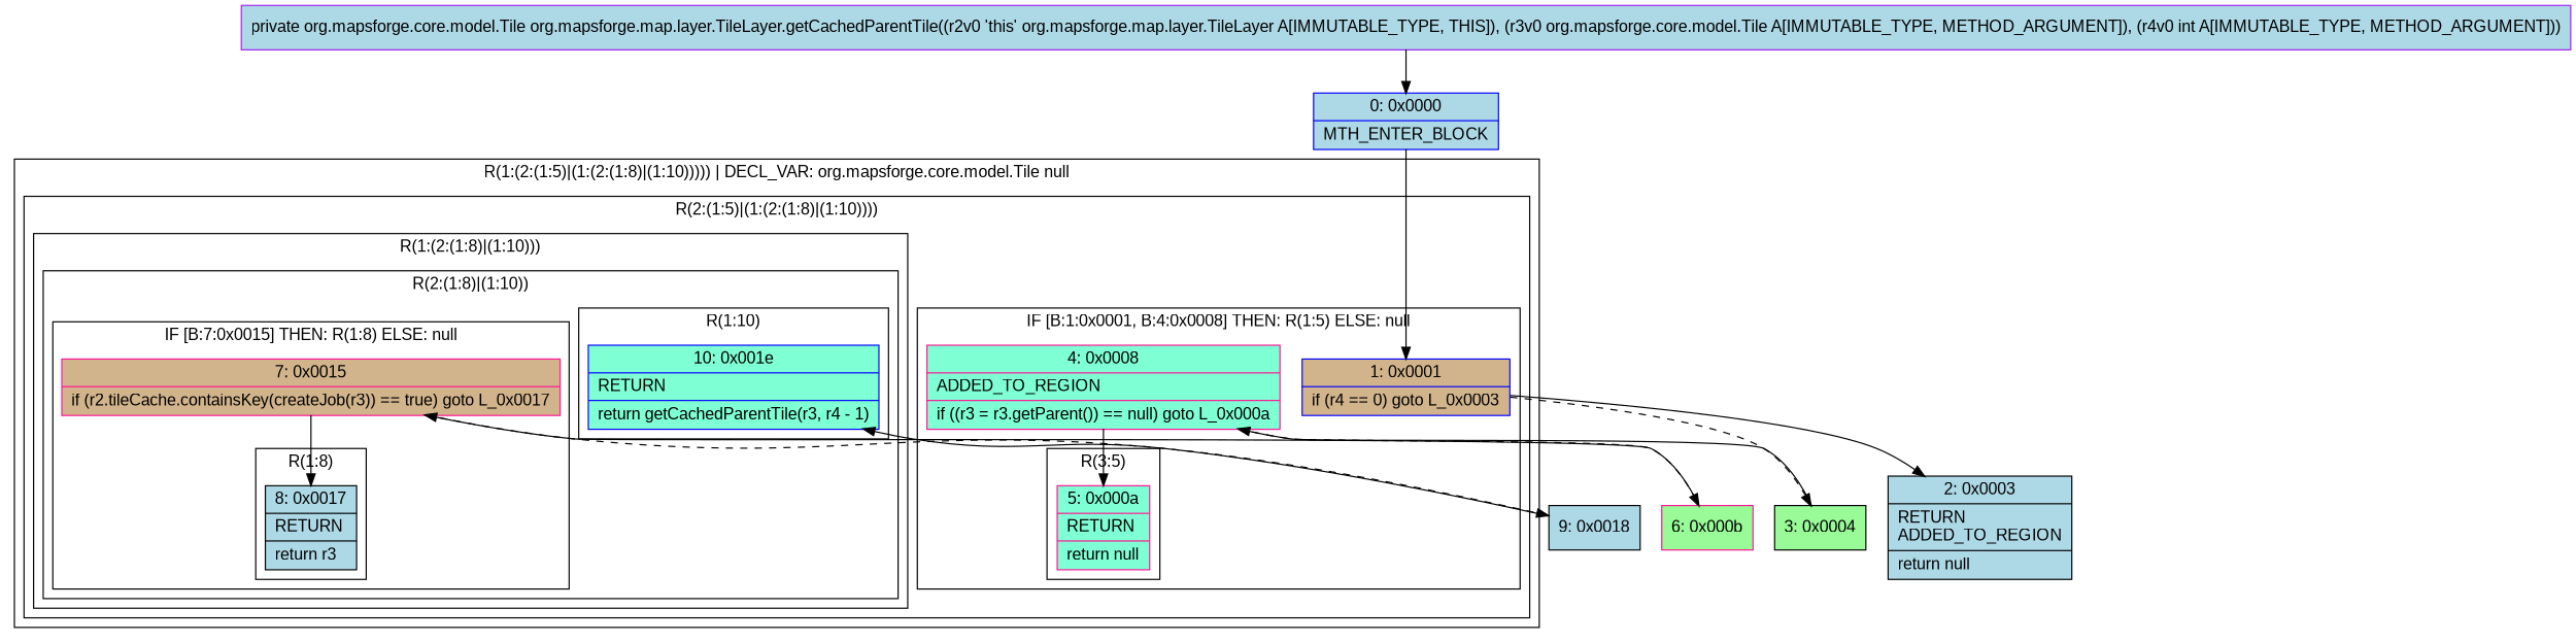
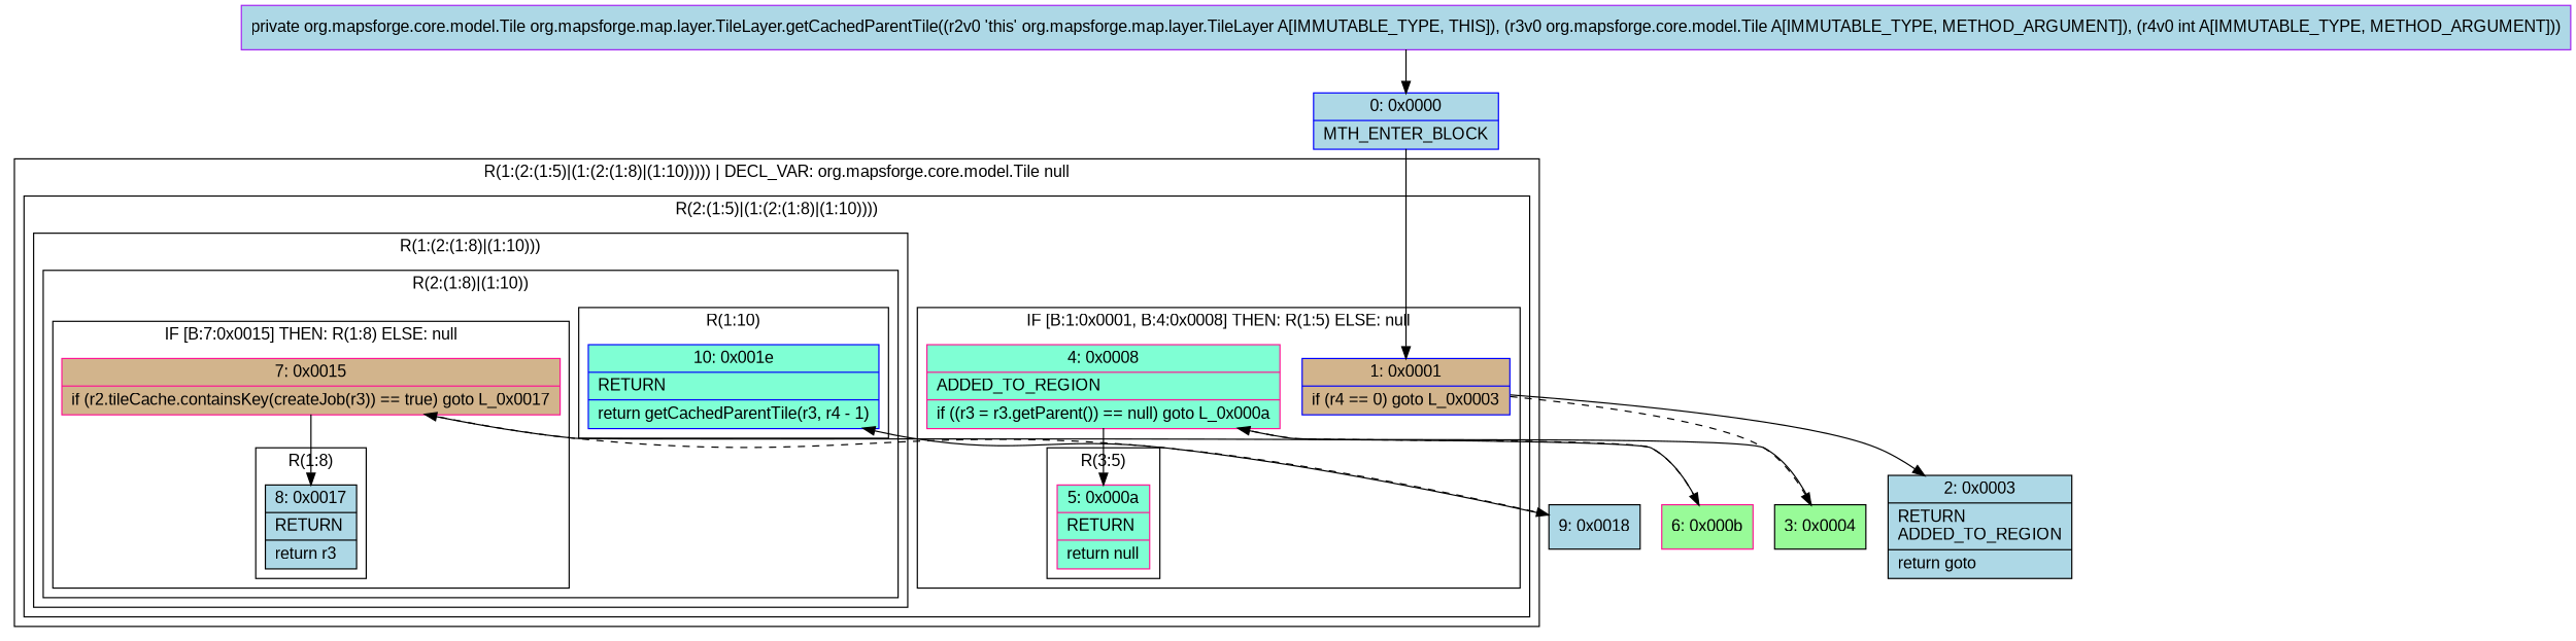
  digraph {
    fontname="Liberation Sans"
    node [color=deeppink fillcolor=lightblue fontname="Liberation Sans" shape=record style=filled]
    edge [fontname="Liberation Sans"]
    n1 [fillcolor=aquamarine label="{5\:\ 0x000a|RETURN\l|return null\l}"]
    n2 [color=blue fillcolor=tan label="{1\:\ 0x0001|if (r4 == 0) goto L_0x0003\l}"]
    n3 [fillcolor=aquamarine label="{4\:\ 0x0008|ADDED_TO_REGION\l|if ((r3 = r3.getParent()) == null) goto L_0x000a\l}"]
    n4 [color=black label="{8\:\ 0x0017|RETURN\l|return r3\l}"]
    n5 [fillcolor=tan label="{7\:\ 0x0015|if (r2.tileCache.containsKey(createJob(r3)) == true) goto L_0x0017\l}"]
    n6 [color=blue fillcolor=aquamarine label="{10\:\ 0x001e|RETURN\l|return getCachedParentTile(r3, r4 \- 1)\l}"]
-   n7 [color=black label="{2\:\ 0x0003|RETURN\lADDED_TO_REGION\l|return null\l}"]
+   n7 [color=black label="{2\:\ 0x0003|RETURN\lADDED_TO_REGION\l|return goto\l}"]
    n8 [color=black fillcolor=palegreen label="{3\:\ 0x0004}"]
    n9 [fillcolor=palegreen label="{6\:\ 0x000b}"]
    n10 [color=black label="{9\:\ 0x0018}"]
    n11 [color=blue label="{0\:\ 0x0000|MTH_ENTER_BLOCK\l}"]
    n12 [color=purple label="{private org.mapsforge.core.model.Tile org.mapsforge.map.layer.TileLayer.getCachedParentTile((r2v0 'this' org.mapsforge.map.layer.TileLayer A[IMMUTABLE_TYPE, THIS]), (r3v0 org.mapsforge.core.model.Tile A[IMMUTABLE_TYPE, METHOD_ARGUMENT]), (r4v0 int A[IMMUTABLE_TYPE, METHOD_ARGUMENT])) }"]
    subgraph cluster_1 {
      label="R(1:(2:(1:5)|(1:(2:(1:8)|(1:10))))) | DECL_VAR: org.mapsforge.core.model.Tile null\l"
      subgraph cluster_2 {
        label="R(2:(1:5)|(1:(2:(1:8)|(1:10))))"
        subgraph cluster_3 {
          label="IF [B:1:0x0001, B:4:0x0008] THEN: R(1:5) ELSE: null"
          n2
          n3
          subgraph cluster_4 {
            label="R(3:5)"
            n1
          }
        }
        subgraph cluster_5 {
          label="R(1:(2:(1:8)|(1:10)))"
          subgraph cluster_6 {
            label="R(2:(1:8)|(1:10))"
            subgraph cluster_7 {
              label="IF [B:7:0x0015] THEN: R(1:8) ELSE: null"
              n5
              subgraph cluster_8 {
                label="R(1:8)"
                n4
              }
            }
            subgraph cluster_9 {
              label="R(1:10)"
              n6
            }
          }
        }
      }
    }
    n2 -> n7
    n2 -> n8 [style=dashed]
    n3 -> n1
    n3 -> n9 [style=dashed]
    n5 -> n4
    n5 -> n10 [style=dashed]
    n8 -> n3
    n9 -> n5
    n10 -> n6
    n11 -> n2
    n12 -> n11
  }
